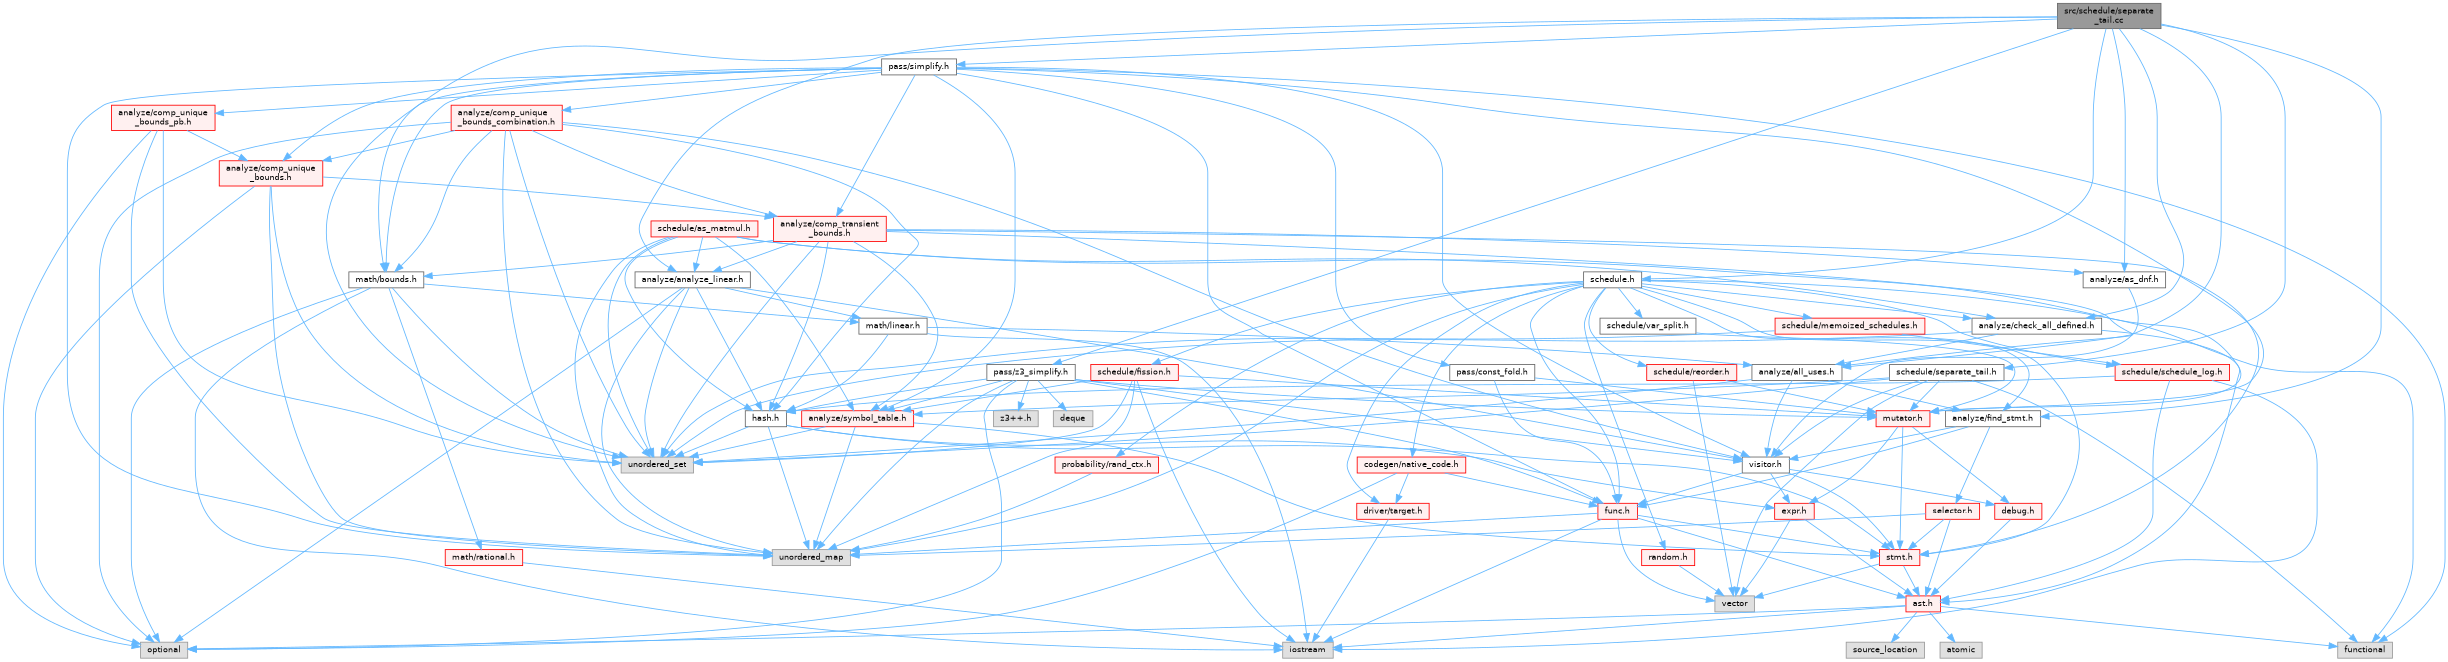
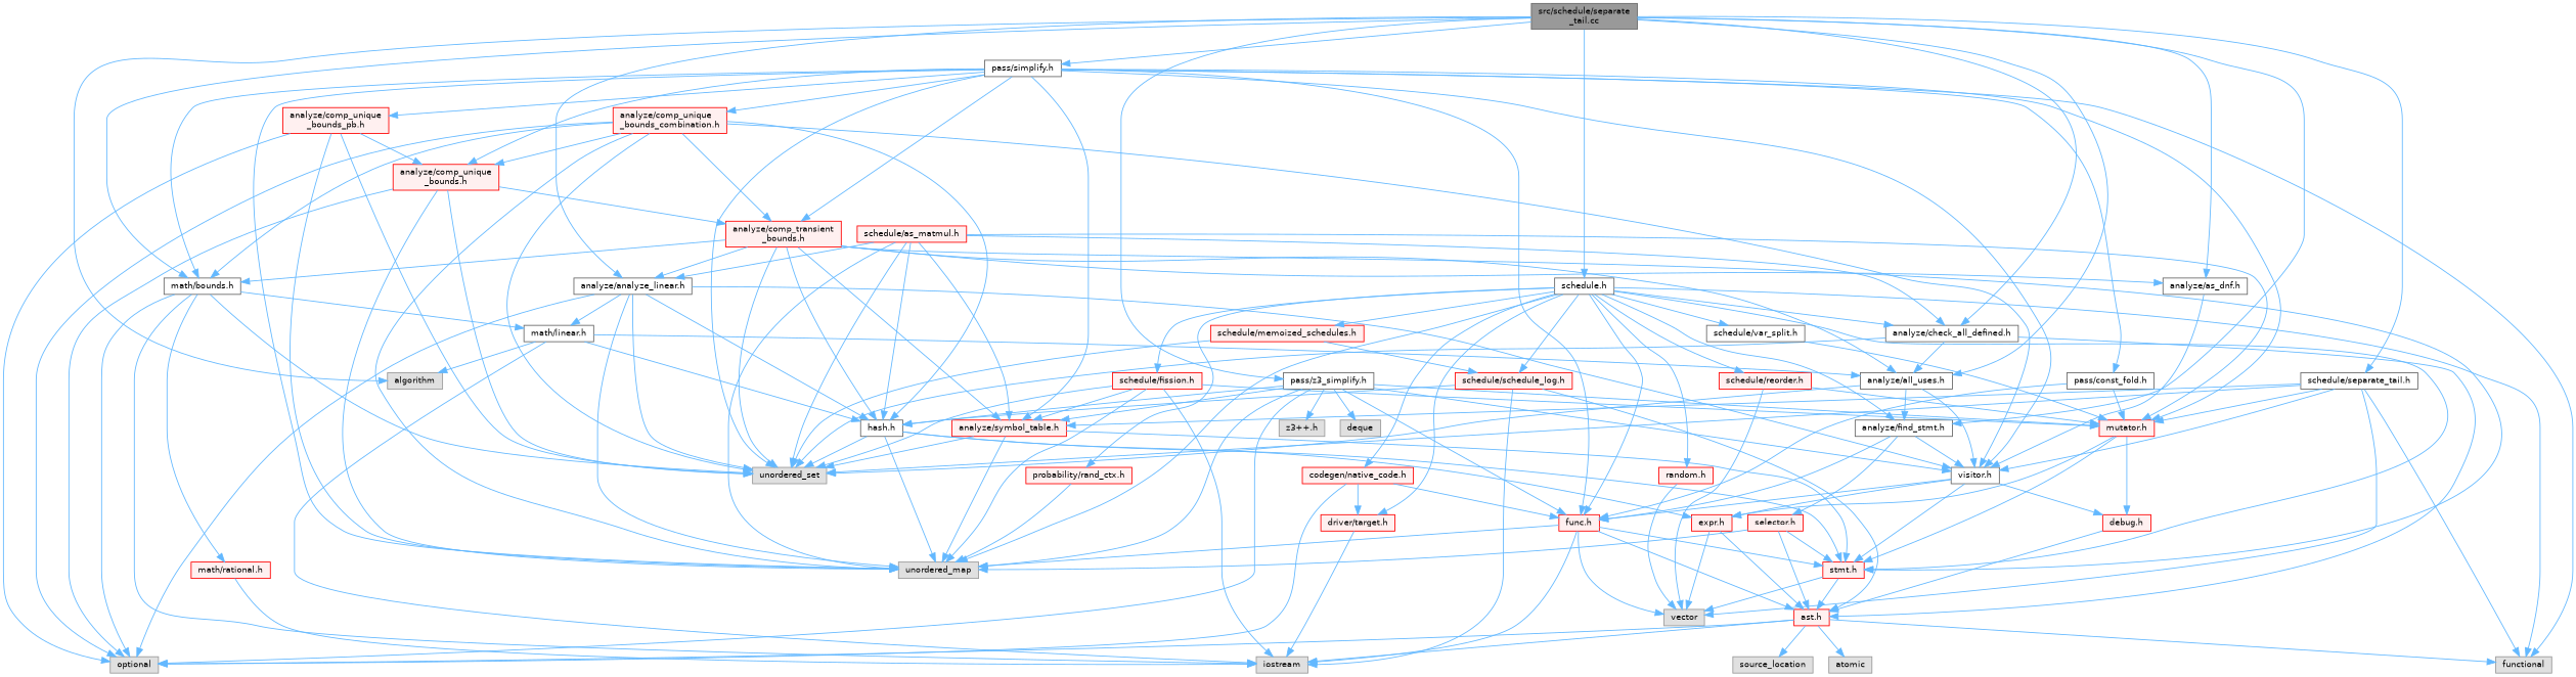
  digraph {
    node [color=red fillcolor="#FFF0F0" fontname=Helvetica fontsize=10 shape=box style=filled]
    edge [color=steelblue1 fontname=Helvetica fontsize=10 labelfontname=Helvetica labelfontsize=10 style=solid]
    n1 [color=gray40 fillcolor=grey60 fontcolor=black height=0.2 label="src/schedule/separate\l_tail.cc" width=0.4]
+   n2 [color=grey60 fillcolor="#E0E0E0" height=0.2 label=algorithm width=0.4]
    n3 [color=grey40 fillcolor=white height=0.2 label="analyze/all_uses.h" width=0.4]
    n4 [color=grey40 fillcolor=white height=0.2 label="analyze/find_stmt.h" width=0.4]
    n5 [color=grey40 fillcolor=white height=0.2 label="analyze/analyze_linear.h" width=0.4]
    n6 [color=grey40 fillcolor=white height=0.2 label="analyze/as_dnf.h" width=0.4]
    n7 [color=grey40 fillcolor=white height=0.2 label="analyze/check_all_defined.h" width=0.4]
    n8 [color=grey40 fillcolor=white height=0.2 label="math/bounds.h" width=0.4]
    n9 [color=grey40 fillcolor=white height=0.2 label="pass/simplify.h" width=0.4]
    n10 [color=grey40 fillcolor=white height=0.2 label="pass/z3_simplify.h" width=0.4]
    n11 [color=grey40 fillcolor=white height=0.2 label="schedule.h" width=0.4]
    n12 [color=grey40 fillcolor=white height=0.2 label="schedule/separate_tail.h" width=0.4]
    n13 [color=grey60 fillcolor="#E0E0E0" height=0.2 label=unordered_set width=0.4]
    n14 [color=grey40 fillcolor=white height=0.2 label="visitor.h" width=0.4]
    n15 [height=0.2 label="func.h" width=0.4]
    n16 [height=0.2 label="selector.h" width=0.4]
    n17 [color=grey60 fillcolor="#E0E0E0" height=0.2 label=unordered_map width=0.4]
    n18 [color=grey60 fillcolor="#E0E0E0" height=0.2 label=optional width=0.4]
    n19 [color=grey40 fillcolor=white height=0.2 label="hash.h" width=0.4]
    n20 [color=grey40 fillcolor=white height=0.2 label="math/linear.h" width=0.4]
    n21 [height=0.2 label="ast.h" width=0.4]
    n22 [color=grey60 fillcolor="#E0E0E0" height=0.2 label=iostream width=0.4]
    n23 [height=0.2 label="math/rational.h" width=0.4]
    n24 [color=grey60 fillcolor="#E0E0E0" height=0.2 label=functional width=0.4]
    n25 [height=0.2 label="analyze/comp_transient\l_bounds.h" width=0.4]
    n26 [height=0.2 label="analyze/symbol_table.h" width=0.4]
    n27 [height=0.2 label="analyze/comp_unique\l_bounds.h" width=0.4]
    n28 [height=0.2 label="analyze/comp_unique\l_bounds_combination.h" width=0.4]
    n29 [height=0.2 label="analyze/comp_unique\l_bounds_pb.h" width=0.4]
    n30 [height=0.2 label="mutator.h" width=0.4]
    n31 [color=grey40 fillcolor=white height=0.2 label="pass/const_fold.h" width=0.4]
    n32 [color=grey60 fillcolor="#E0E0E0" height=0.2 label=deque width=0.4]
    n33 [color=grey60 fillcolor="#E0E0E0" height=0.2 label="z3++.h" width=0.4]
    n34 [height=0.2 label="stmt.h" width=0.4]
    n35 [height=0.2 label="codegen/native_code.h" width=0.4]
    n36 [height=0.2 label="driver/target.h" width=0.4]
    n37 [height=0.2 label="probability/rand_ctx.h" width=0.4]
    n38 [height=0.2 label="random.h" width=0.4]
    n39 [height=0.2 label="schedule/fission.h" width=0.4]
    n40 [height=0.2 label="schedule/memoized_schedules.h" width=0.4]
    n41 [height=0.2 label="schedule/schedule_log.h" width=0.4]
    n42 [height=0.2 label="schedule/reorder.h" width=0.4]
    n43 [color=grey40 fillcolor=white height=0.2 label="schedule/var_split.h" width=0.4]
    n44 [color=grey60 fillcolor="#E0E0E0" height=0.2 label=vector width=0.4]
    n45 [height=0.2 label="debug.h" width=0.4]
    n46 [height=0.2 label="expr.h" width=0.4]
    n47 [color=grey60 fillcolor="#E0E0E0" height=0.2 label=atomic width=0.4]
    n48 [color=grey60 fillcolor="#E0E0E0" height=0.2 label=source_location width=0.4]
    n49 [height=0.2 label="schedule/as_matmul.h" width=0.4]
+   n1 -> n2
    n1 -> n3
    n1 -> n4
    n1 -> n5
    n1 -> n6
    n1 -> n7
    n1 -> n8
    n1 -> n9
    n1 -> n10
    n1 -> n11
    n1 -> n12
    n3 -> n4
    n3 -> n13
    n3 -> n14
    n4 -> n14
    n4 -> n15
    n4 -> n16
    n5 -> n13
    n5 -> n14
    n5 -> n17
    n5 -> n18
    n5 -> n19
    n5 -> n20
    n6 -> n14
    n7 -> n3
    n7 -> n13
    n7 -> n21
    n8 -> n13
    n8 -> n18
    n8 -> n20
    n8 -> n22
    n8 -> n23
    n9 -> n8
    n9 -> n13
    n9 -> n14
    n9 -> n15
    n9 -> n17
    n9 -> n24
    n9 -> n25
    n9 -> n26
    n9 -> n27
    n9 -> n28
    n9 -> n29
    n9 -> n30
    n9 -> n31
    n10 -> n14
    n10 -> n15
    n10 -> n17
    n10 -> n18
    n10 -> n19
    n10 -> n26
    n10 -> n30
    n10 -> n32
    n10 -> n33
    n11 -> n4
    n11 -> n7
    n11 -> n15
    n11 -> n17
    n11 -> n24
    n11 -> n34
    n11 -> n35
    n11 -> n36
    n11 -> n37
    n11 -> n38
    n11 -> n39
    n11 -> n40
    n11 -> n41
    n11 -> n42
    n11 -> n43
    n12 -> n13
    n12 -> n14
    n12 -> n24
    n12 -> n26
    n12 -> n30
    n12 -> n44
    n14 -> n15
    n14 -> n34
    n14 -> n45
    n14 -> n46
    n15 -> n17
    n15 -> n21
    n15 -> n22
    n15 -> n34
    n15 -> n44
    n16 -> n17
    n16 -> n21
    n16 -> n34
    n19 -> n13
    n19 -> n17
    n19 -> n34
    n19 -> n46
+   n20 -> n2
    n20 -> n3
    n20 -> n19
    n20 -> n22
    n21 -> n18
    n21 -> n22
    n21 -> n24
    n21 -> n47
    n21 -> n48
    n23 -> n22
    n25 -> n3
    n25 -> n5
    n25 -> n6
    n25 -> n8
    n25 -> n13
    n25 -> n19
    n25 -> n26
    n25 -> n34
    n26 -> n13
    n26 -> n17
    n26 -> n34
    n27 -> n13
    n27 -> n17
    n27 -> n18
    n27 -> n25
    n28 -> n8
    n28 -> n13
    n28 -> n14
    n28 -> n17
    n28 -> n18
    n28 -> n19
    n28 -> n25
    n28 -> n27
    n29 -> n13
    n29 -> n17
    n29 -> n18
    n29 -> n27
    n30 -> n34
    n30 -> n45
    n30 -> n46
    n31 -> n15
    n31 -> n30
    n34 -> n21
    n34 -> n44
    n35 -> n15
    n35 -> n18
    n35 -> n36
    n36 -> n22
    n37 -> n17
    n38 -> n44
    n39 -> n13
    n39 -> n17
    n39 -> n22
    n39 -> n26
    n39 -> n30
    n40 -> n13
    n40 -> n41
    n41 -> n19
    n41 -> n21
    n41 -> n22
    n42 -> n30
    n42 -> n44
    n43 -> n30
    n45 -> n21
    n46 -> n21
    n46 -> n44
    n49 -> n5
    n49 -> n7
    n49 -> n13
    n49 -> n17
    n49 -> n19
    n49 -> n26
    n49 -> n30
  }
